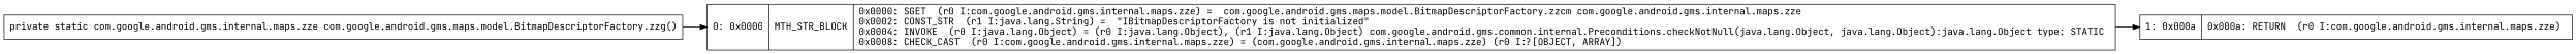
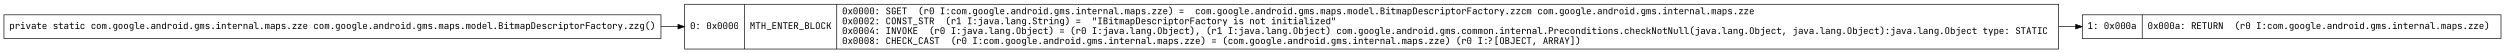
  digraph {
    rankdir=LR
    fontname="JetBrains Mono"
    node [shape=record fontname="JetBrains Mono"]
    edge [fontname="JetBrains Mono"]
-   n1 [label="{0\:\ 0x0000|MTH_STR_BLOCK\l|0x0000: SGET  (r0 I:com.google.android.gms.internal.maps.zze) =  com.google.android.gms.maps.model.BitmapDescriptorFactory.zzcm com.google.android.gms.internal.maps.zze \l0x0002: CONST_STR  (r1 I:java.lang.String) =  \"IBitmapDescriptorFactory is not initialized\" \l0x0004: INVOKE  (r0 I:java.lang.Object) = (r0 I:java.lang.Object), (r1 I:java.lang.Object) com.google.android.gms.common.internal.Preconditions.checkNotNull(java.lang.Object, java.lang.Object):java.lang.Object type: STATIC \l0x0008: CHECK_CAST  (r0 I:com.google.android.gms.internal.maps.zze) = (com.google.android.gms.internal.maps.zze) (r0 I:?[OBJECT, ARRAY]) \l}"]
+   n1 [label="{0\:\ 0x0000|MTH_ENTER_BLOCK\l|0x0000: SGET  (r0 I:com.google.android.gms.internal.maps.zze) =  com.google.android.gms.maps.model.BitmapDescriptorFactory.zzcm com.google.android.gms.internal.maps.zze \l0x0002: CONST_STR  (r1 I:java.lang.String) =  \"IBitmapDescriptorFactory is not initialized\" \l0x0004: INVOKE  (r0 I:java.lang.Object) = (r0 I:java.lang.Object), (r1 I:java.lang.Object) com.google.android.gms.common.internal.Preconditions.checkNotNull(java.lang.Object, java.lang.Object):java.lang.Object type: STATIC \l0x0008: CHECK_CAST  (r0 I:com.google.android.gms.internal.maps.zze) = (com.google.android.gms.internal.maps.zze) (r0 I:?[OBJECT, ARRAY]) \l}"]
    n2 [label="{1\:\ 0x000a|0x000a: RETURN  (r0 I:com.google.android.gms.internal.maps.zze) \l}"]
    n3 [label="{private static com.google.android.gms.internal.maps.zze com.google.android.gms.maps.model.BitmapDescriptorFactory.zzg() }"]
    n1 -> n2
    n3 -> n1
  }
